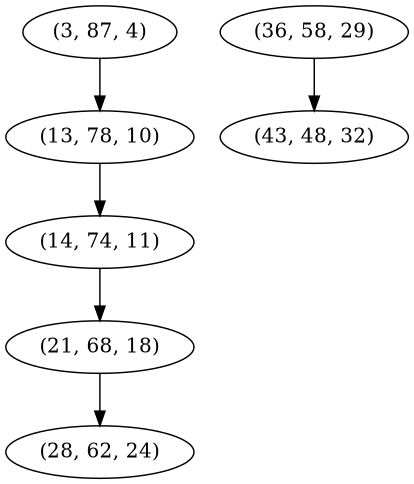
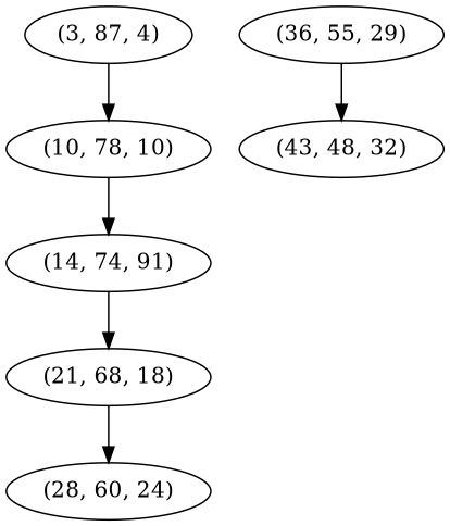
  digraph {
    n1 [label="(3, 87, 4)"]
-   "(13, 78, 10)"
-   "(14, 74, 11)"
+   "(13, 78, 10)" [label="(10, 78, 10)"]
+   "(14, 74, 11)" [label="(14, 74, 91)"]
    n4 [label="(21, 68, 18)"]
-   "(28, 60, 24)" [label="(28, 62, 24)"]
-   "(36, 55, 29)" [label="(36, 58, 29)"]
+   "(28, 60, 24)"
+   "(36, 55, 29)"
    "(43, 48, 32)"
    n1 -> "(13, 78, 10)"
    "(13, 78, 10)" -> "(14, 74, 11)"
    "(14, 74, 11)" -> n4
    n4 -> "(28, 60, 24)"
    "(36, 55, 29)" -> "(43, 48, 32)"
  }
